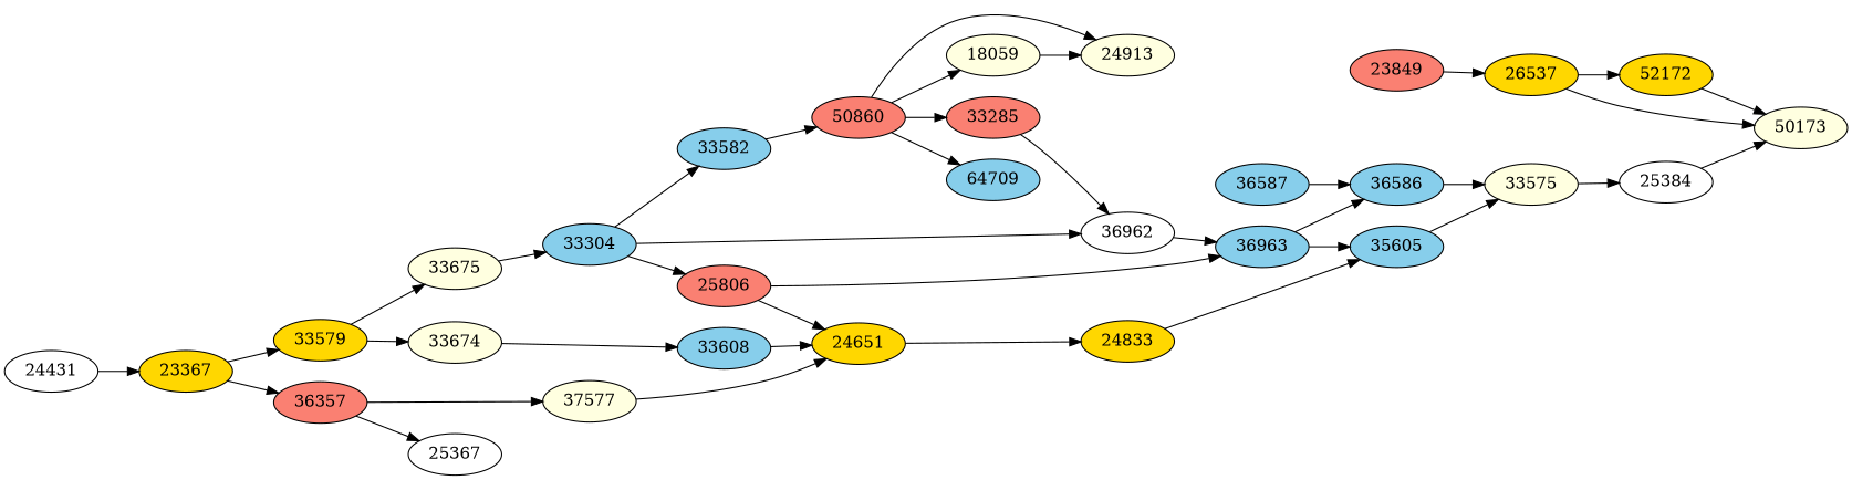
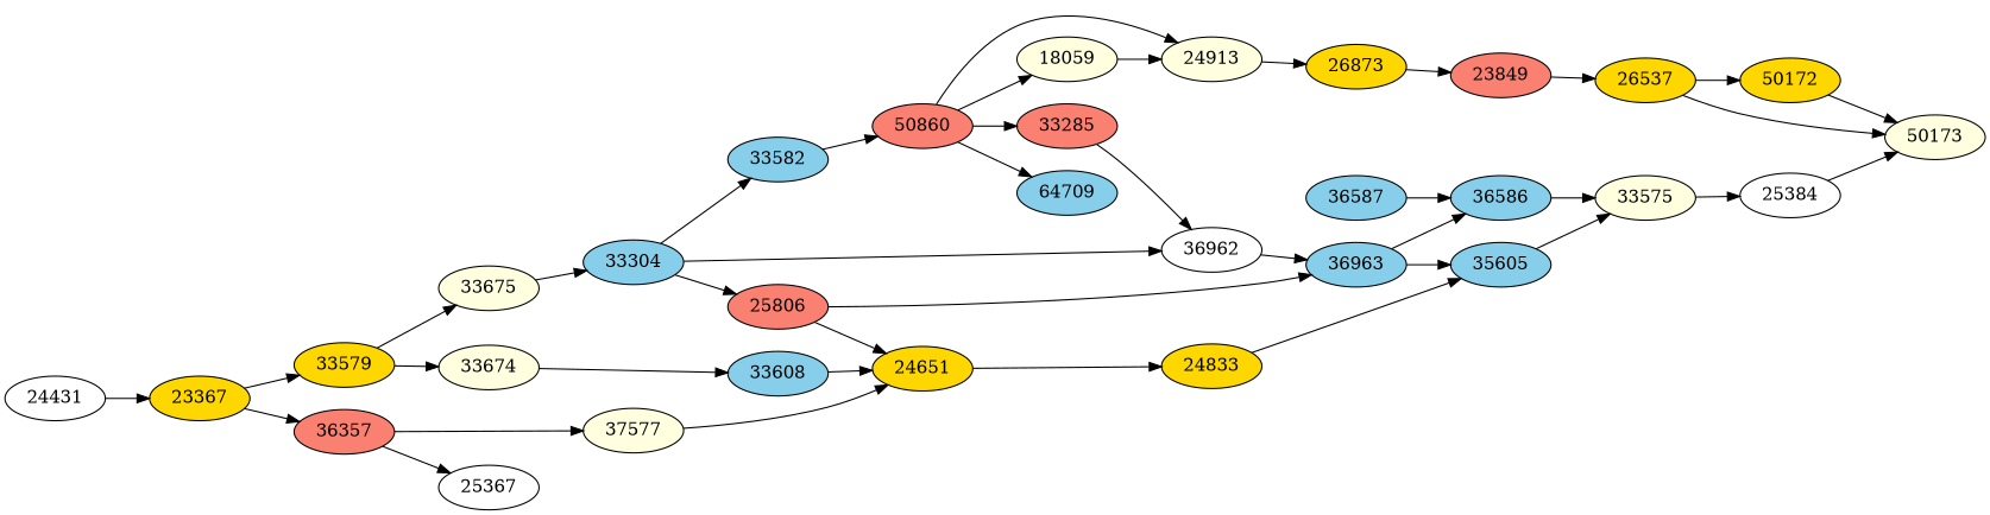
  strict digraph {
    rankdir=LR
    node [fillcolor=skyblue style=filled]
    n1 [fillcolor=lightyellow label=50173]
-   n2 [fillcolor=gold label=52172]
+   n2 [fillcolor=gold label=50172]
    n3 [fillcolor=gold label=26537]
    n4 [fillcolor=white label=25384]
    n5 [fillcolor=salmon label=23849]
    n6 [fillcolor=lightyellow label=33575]
+   n7 [fillcolor=gold label=26873]
    n8 [label=36586]
    n9 [label=35605]
    n10 [label=64709]
    n11 [fillcolor=lightyellow label=24913]
    n12 [label=36587]
    n13 [label=36963]
    n14 [fillcolor=gold label=24833]
    n15 [fillcolor=salmon label=50860]
    n16 [fillcolor=lightyellow label=18059]
    n17 [fillcolor=salmon label=33285]
    n18 [fillcolor=white label=36962]
    n19 [fillcolor=salmon label=25806]
    n20 [fillcolor=gold label=24651]
    n21 [label=33582]
    n22 [fillcolor=white label=25367]
    n23 [label=33304]
    n24 [label=33608]
    n25 [fillcolor=lightyellow label=37577]
    n26 [fillcolor=lightyellow label=33675]
    n27 [fillcolor=salmon label=36357]
    n28 [fillcolor=lightyellow label=33674]
    n29 [fillcolor=gold label=33579]
    n30 [fillcolor=gold label=23367]
    n31 [fillcolor=white label=24431]
    n2 -> n1
    n3 -> n1
    n3 -> n2
    n4 -> n1
    n5 -> n3
    n6 -> n4
+   n7 -> n5
    n8 -> n6
    n9 -> n6
+   n11 -> n7
    n12 -> n8
    n13 -> n8
    n13 -> n9
    n14 -> n9
    n15 -> n10
    n15 -> n11
    n15 -> n16
    n15 -> n17
    n16 -> n11
    n17 -> n18
    n18 -> n13
    n19 -> n13
    n19 -> n20
    n20 -> n14
    n21 -> n15
    n23 -> n18
    n23 -> n19
    n23 -> n21
    n24 -> n20
    n25 -> n20
    n26 -> n23
    n27 -> n22
    n27 -> n25
    n28 -> n24
    n29 -> n26
    n29 -> n28
    n30 -> n27
    n30 -> n29
    n31 -> n30
  }
